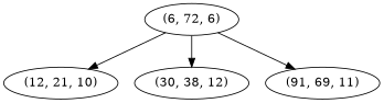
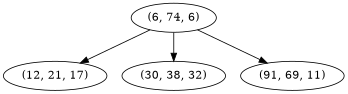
  digraph {
-   "(6, 74, 6)" [label="(6, 72, 6)"]
-   "(12, 21, 10)"
-   "(30, 38, 12)"
+   "(6, 74, 6)"
+   "(12, 21, 10)" [label="(12, 21, 17)"]
+   "(30, 38, 12)" [label="(30, 38, 32)"]
    n4 [label="(91, 69, 11)"]
    "(6, 74, 6)" -> "(12, 21, 10)"
    "(6, 74, 6)" -> "(30, 38, 12)"
    "(6, 74, 6)" -> n4
  }
